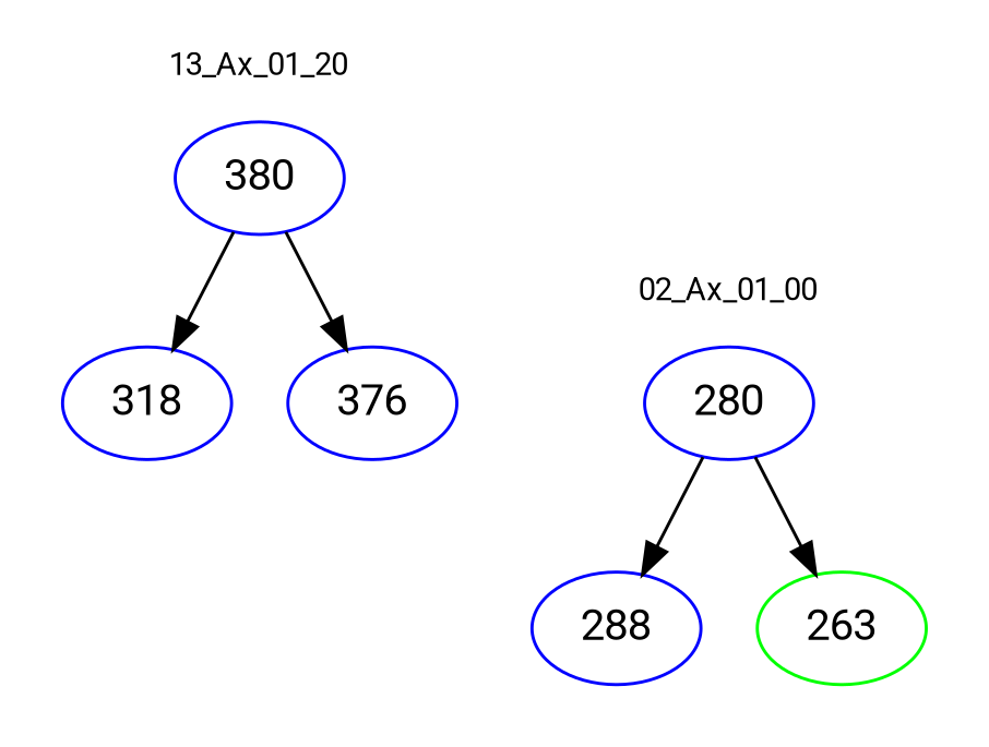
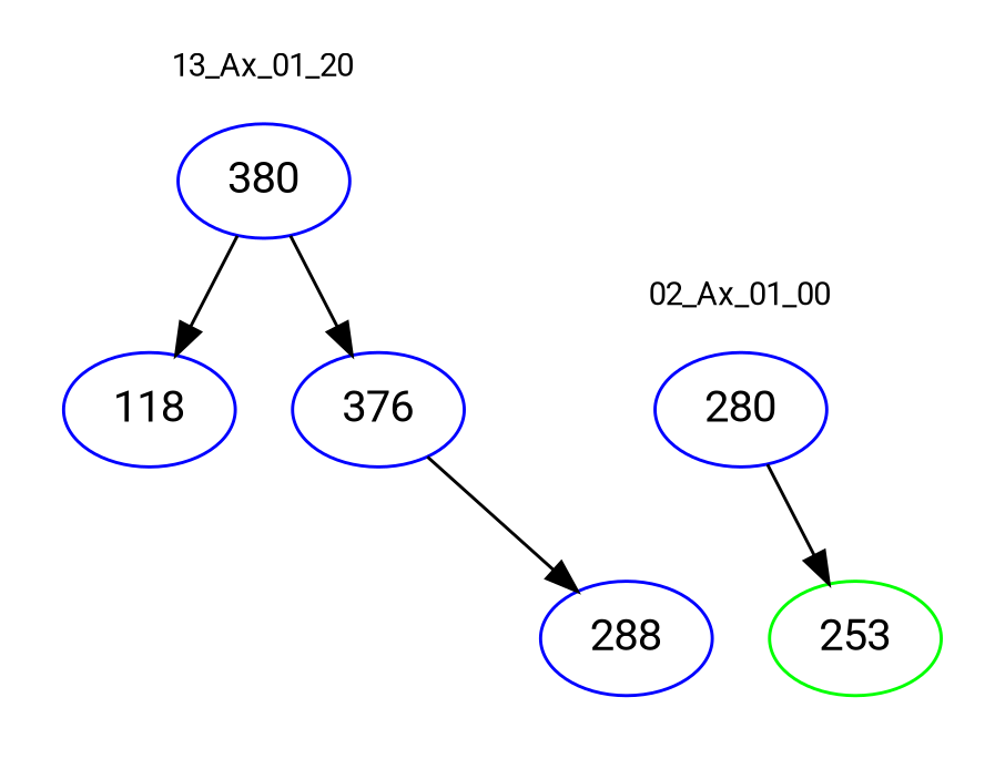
  digraph {
    fontname=Roboto
    node [color=blue fontname=Roboto]
    edge [color=black fontname=Roboto]
    n1 [label=380]
-   n2 [label=318]
+   n2 [label=118]
    n3 [label=376]
    n4 [label=280]
-   n5 [color=green label=263]
+   n5 [color=green label=253]
    n6 [label=288]
    subgraph cluster_1 {
      color=white
      fontsize=10
      label="13_Ax_01_20"
      n1
      n2
      n3
    }
    subgraph cluster_2 {
      color=white
      fontsize=10
      label="02_Ax_01_00"
      n4
      n5
      n6
    }
    n1 -> n2
    n1 -> n3
    n4 -> n5
-   n4 -> n6
+   n3 -> n6
  }
